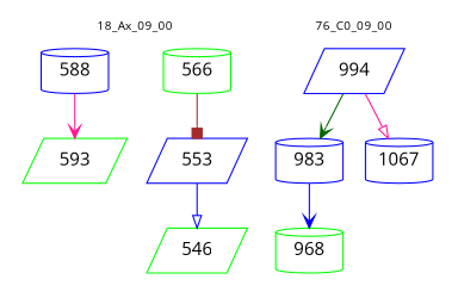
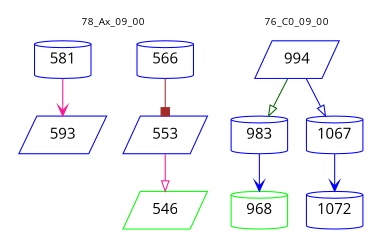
  digraph {
    fontname="Open Sans"
    node [color=blue fontname="Open Sans" shape=cylinder]
    edge [arrowhead=vee color=blue fontname="Open Sans"]
-   n1 [color=green label=566]
+   n1 [label=566]
    n2 [label=553 shape=parallelogram]
-   n3 [label=588]
+   n3 [label=581]
    n4 [color=green label=546 shape=parallelogram]
-   n5 [color=green label=593 shape=parallelogram]
+   n5 [label=593 shape=parallelogram]
    n6 [label=994 shape=parallelogram]
    n7 [label=983]
    n8 [label=1067]
    n9 [color=green label=968]
+   n10 [label=1072]
    subgraph cluster_1 {
      color=white
      fontsize=10
-     label="18_Ax_09_00"
+     label="78_Ax_09_00"
      n1
      n2
      n3
      n4
      n5
    }
    subgraph cluster_2 {
      color=white
      fontsize=10
      label="76_C0_09_00"
      n6
      n7
      n8
      n9
+     n10
    }
    n1 -> n2 [arrowhead=box color=brown]
-   n2 -> n4 [arrowhead=onormal]
+   n2 -> n4 [arrowhead=onormal color=deeppink]
    n3 -> n5 [color=deeppink]
-   n6 -> n7 [color=darkgreen]
-   n6 -> n8 [arrowhead=onormal color=deeppink]
+   n6 -> n7 [arrowhead=onormal color=darkgreen]
+   n6 -> n8 [arrowhead=onormal]
    n7 -> n9
+   n8 -> n10
  }
